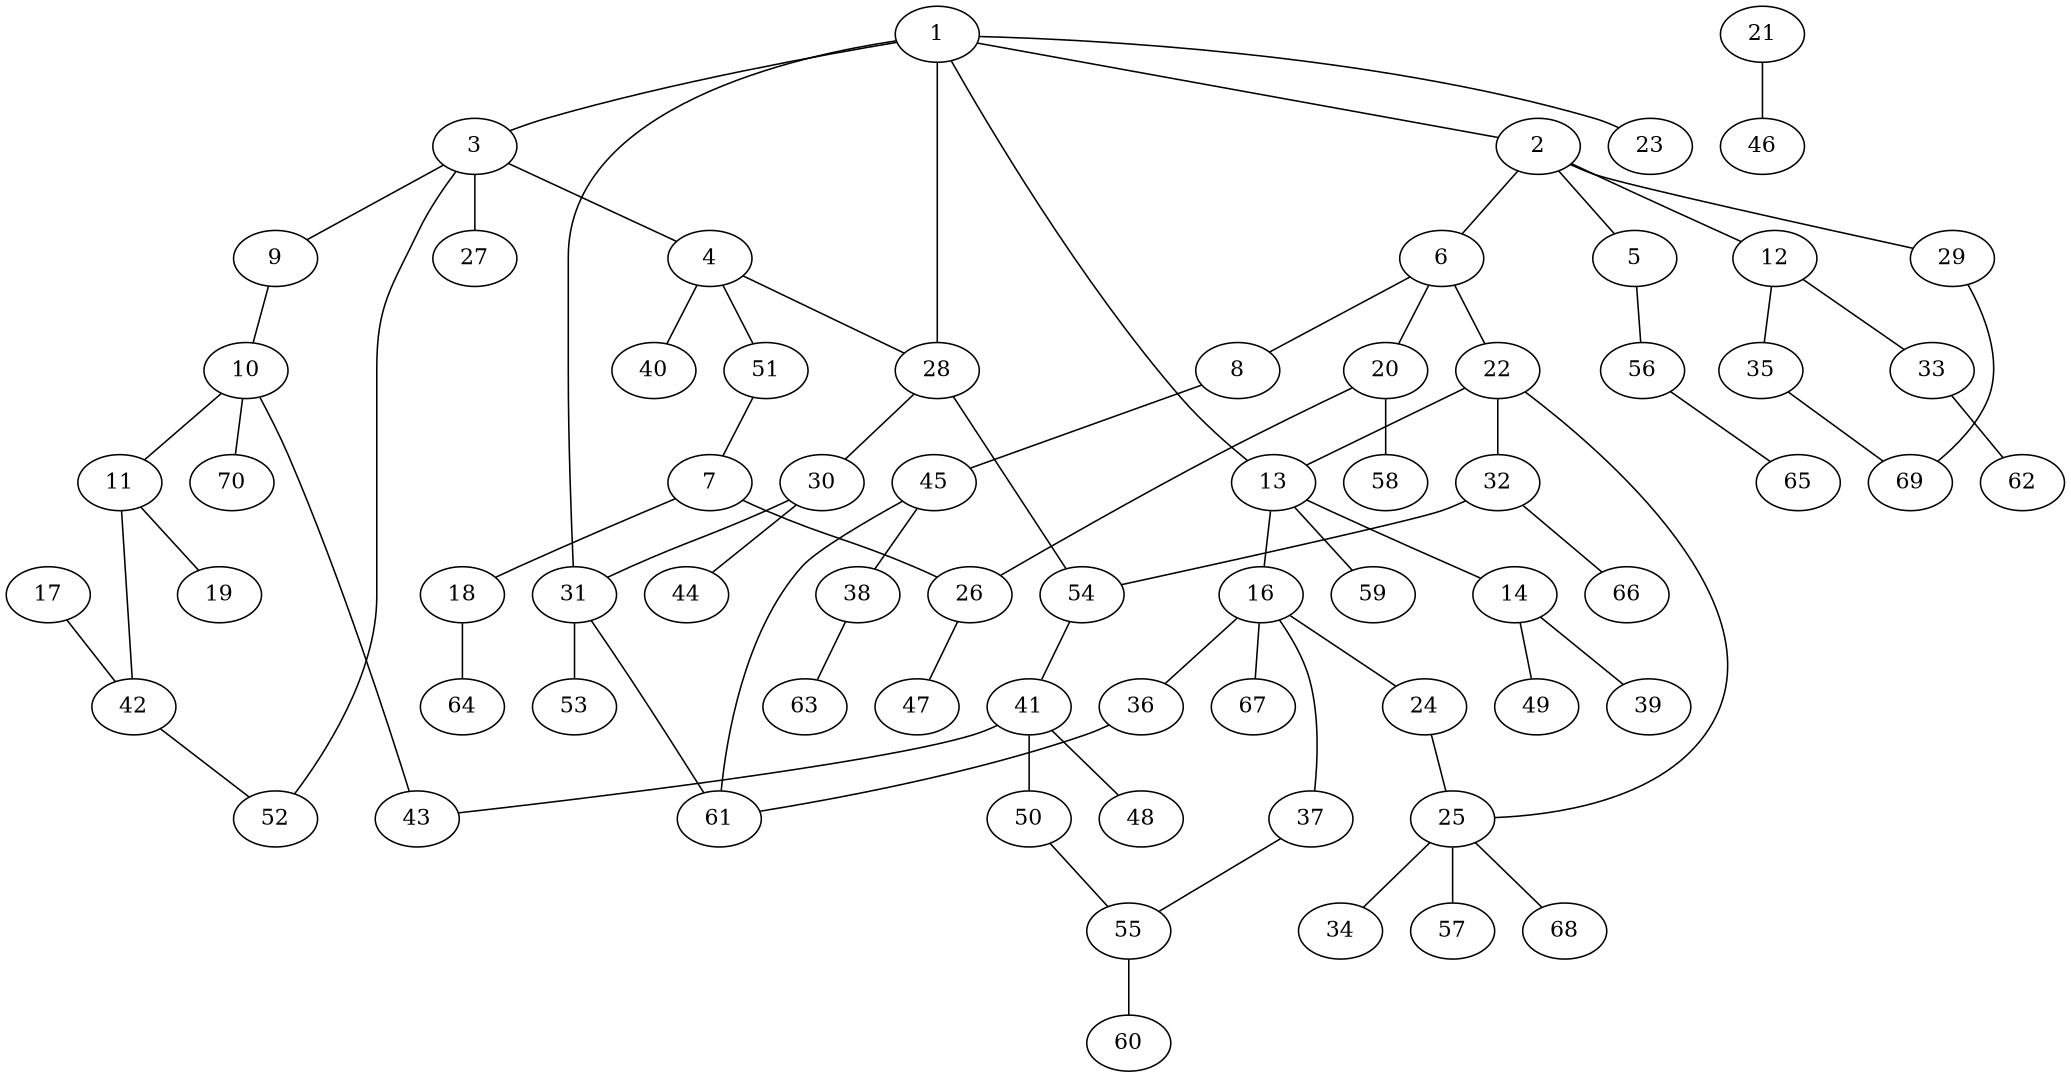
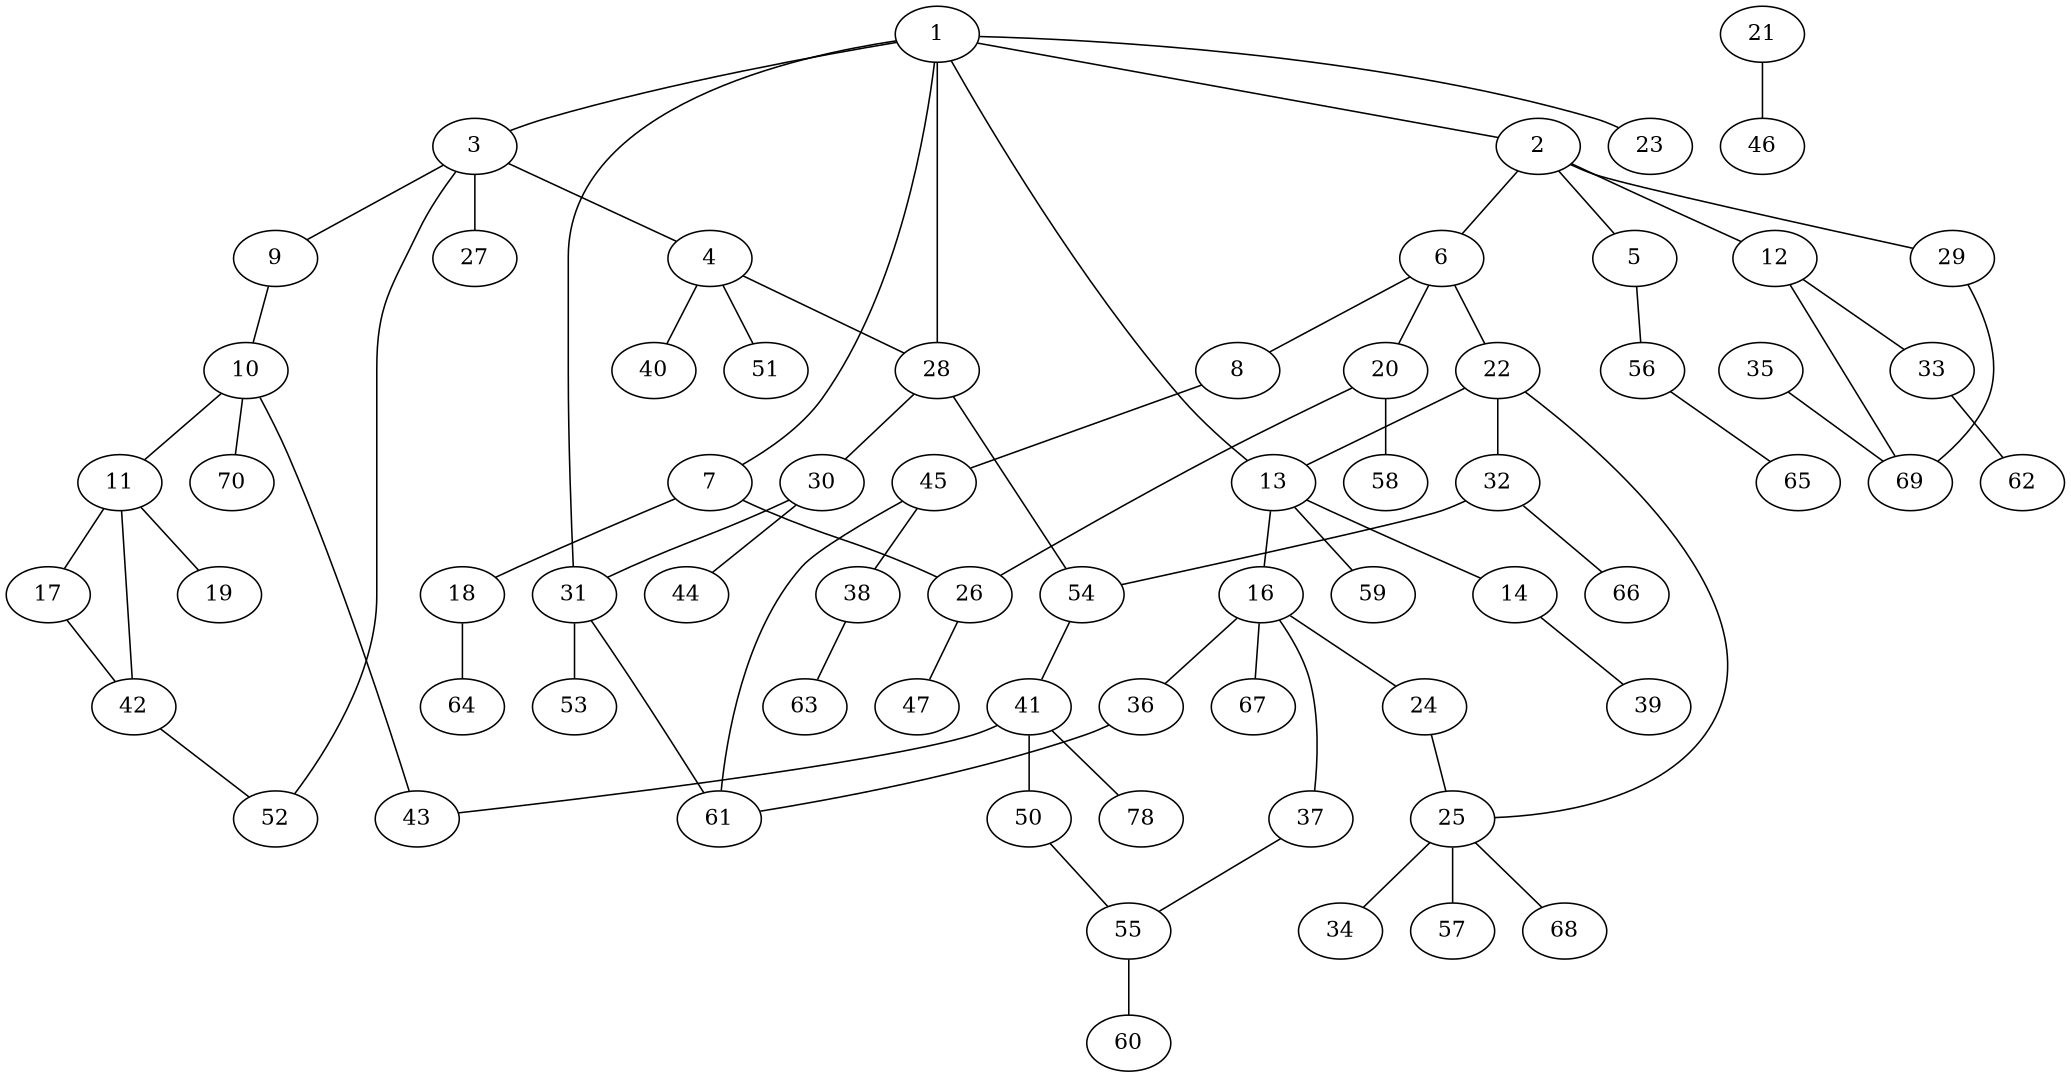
  graph {
    1
    2
    3
    7
    13
    23
    31
    28
    5
    6
    12
    29
    4
    9
    27
    52
    18
    26
    14
    16
    59
    53
    61
    56
    8
    20
    22
    33
    35
    69
    40
    51
    10
    64
    47
    39
-   49
    24
    36
    37
    67
    41
-   48
+   48 [label=78]
    43
    50
    65
    45
    58
    25
    32
    62
    30
    54
    11
    70
    21
    46
    44
    38
    34
    57
    68
    66
    17
    19
    42
    55
    63
    60
    1 -- 2
    1 -- 3
-   51 -- 7
+   1 -- 7
    1 -- 13
    1 -- 23
    1 -- 31
    1 -- 28
    2 -- 5
    2 -- 6
    2 -- 12
    2 -- 29
    3 -- 4
    3 -- 9
    3 -- 27
    3 -- 52
    7 -- 18
    7 -- 26
    13 -- 14
    13 -- 16
    13 -- 59
    31 -- 53
    31 -- 61
    28 -- 30
    28 -- 54
    5 -- 56
    6 -- 8
    6 -- 20
    6 -- 22
    12 -- 33
-   12 -- 35
+   12 -- 69
    29 -- 69
    4 -- 28
    4 -- 40
    4 -- 51
    9 -- 10
    18 -- 64
    26 -- 47
    14 -- 39
-   14 -- 49
    16 -- 24
    16 -- 36
    16 -- 37
    16 -- 67
    56 -- 65
    8 -- 45
    20 -- 26
    20 -- 58
    22 -- 13
    22 -- 25
    22 -- 32
    33 -- 62
    35 -- 69
    10 -- 43
    10 -- 11
    10 -- 70
    24 -- 25
    36 -- 61
    37 -- 55
    41 -- 48
    41 -- 43
    41 -- 50
    50 -- 55
    45 -- 61
    45 -- 38
    25 -- 34
    25 -- 57
    25 -- 68
    32 -- 54
    32 -- 66
    30 -- 31
    30 -- 44
    54 -- 41
+   11 -- 17
    11 -- 19
    11 -- 42
    21 -- 46
    38 -- 63
    17 -- 42
    42 -- 52
    55 -- 60
  }
